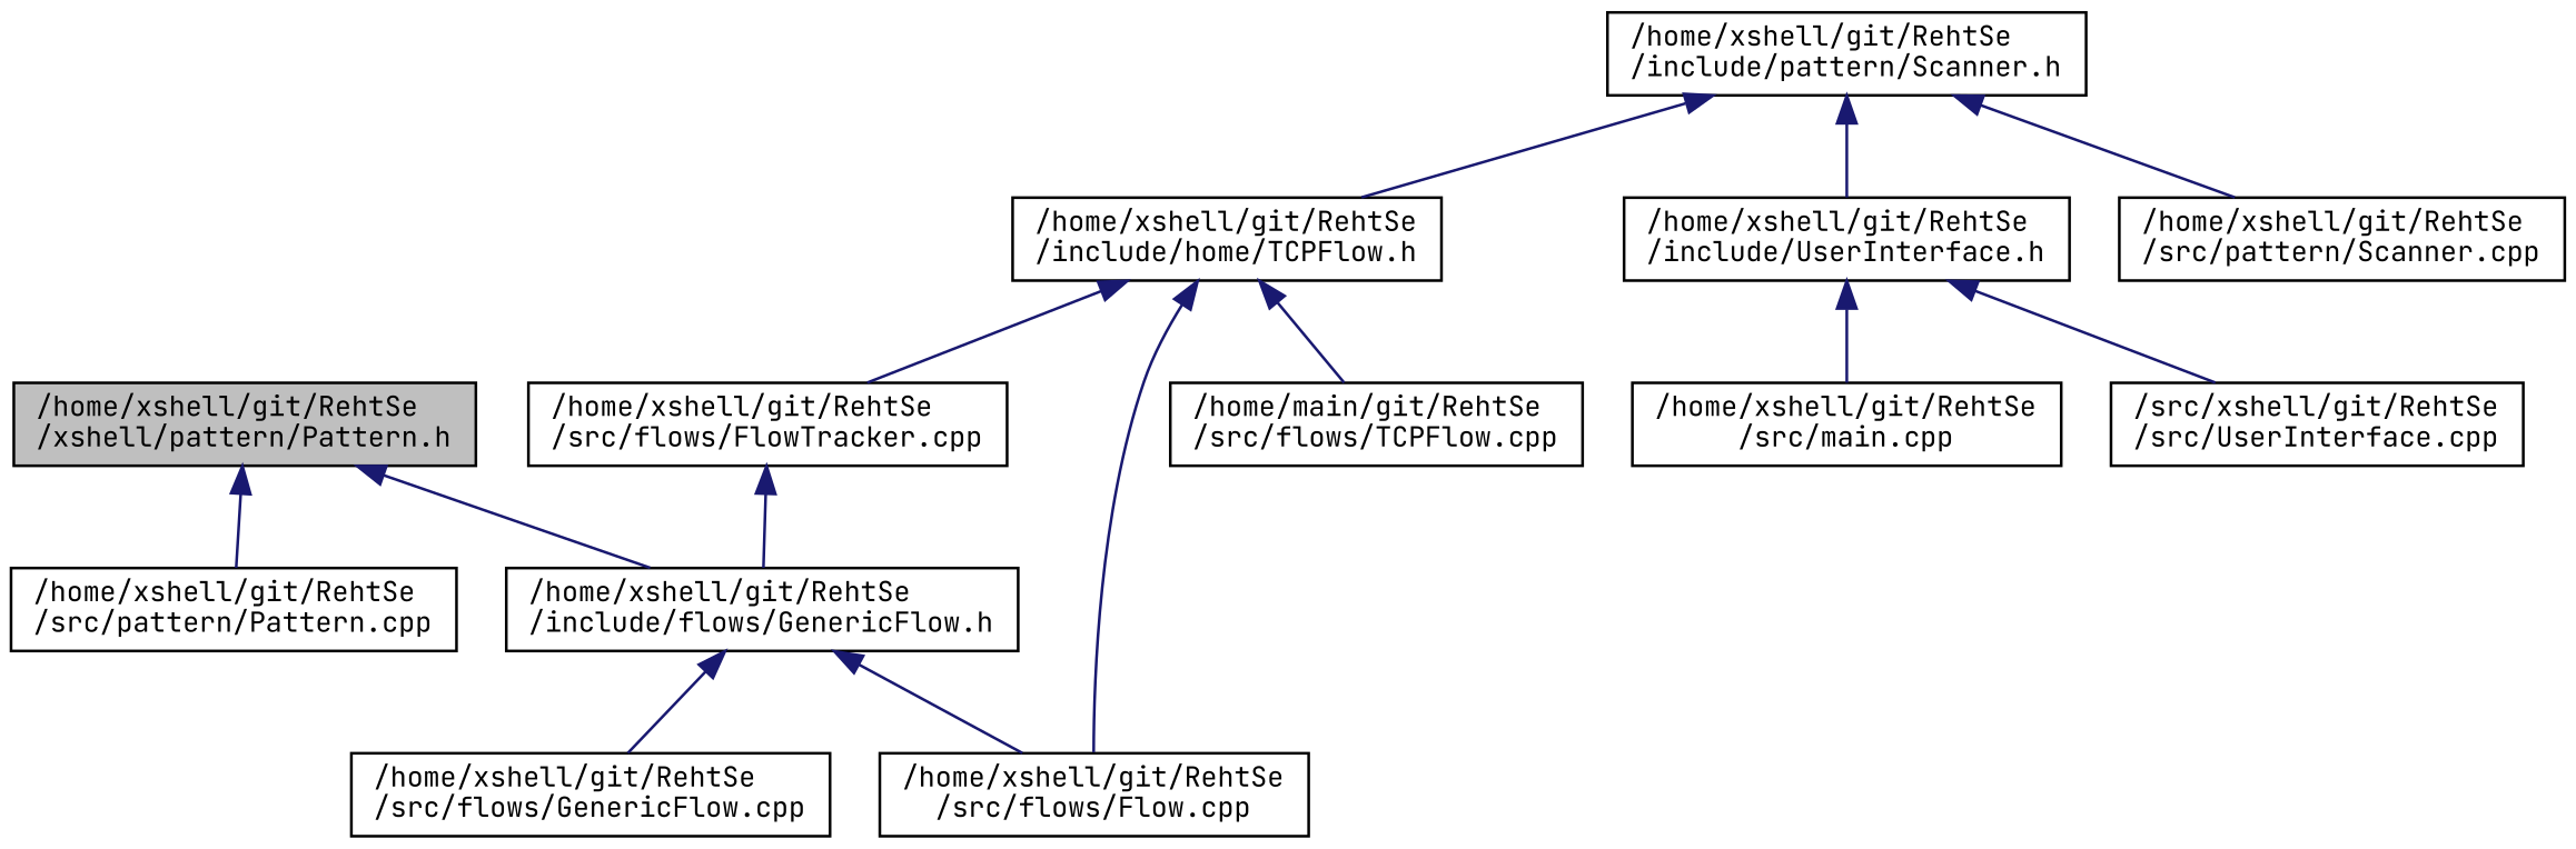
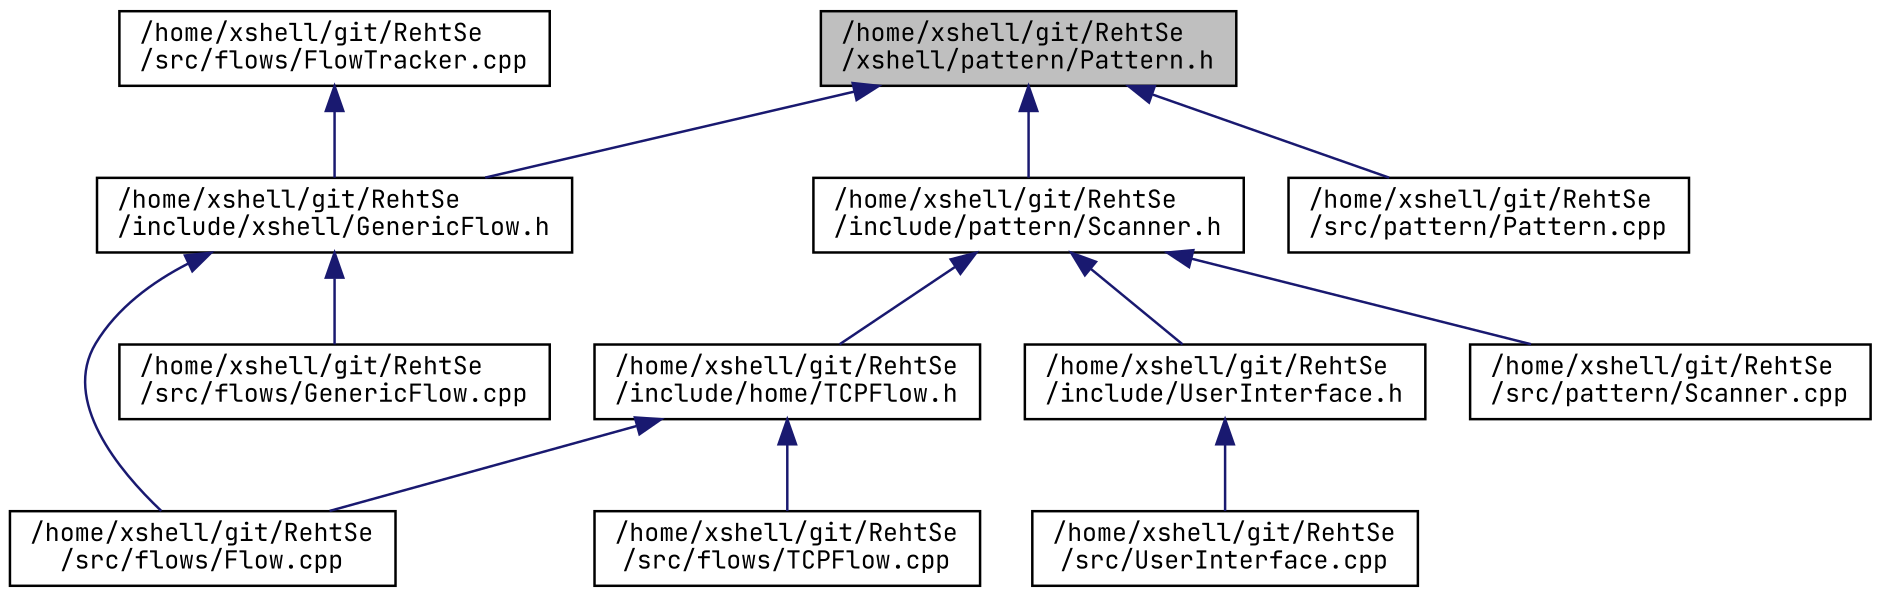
  digraph {
    fontname="JetBrains Mono"
    node [color=black fillcolor=white fontname="JetBrains Mono" fontsize=10 shape=record style=filled]
    edge [color=midnightblue dir=back fontname="JetBrains Mono" fontsize=10 labelfontname=Helvetica labelfontsize=10 style=solid]
    n1 [fillcolor=grey75 fontcolor=black height=0.2 label="/home/xshell/git/RehtSe\l/xshell/pattern/Pattern.h" width=0.4]
-   n2 [height=0.2 label="/home/xshell/git/RehtSe\l/include/flows/GenericFlow.h" width=0.4]
+   n2 [height=0.2 label="/home/xshell/git/RehtSe\l/include/xshell/GenericFlow.h" width=0.4]
    n3 [height=0.2 label="/home/xshell/git/RehtSe\l/include/pattern/Scanner.h" width=0.4]
    n4 [height=0.2 label="/home/xshell/git/RehtSe\l/src/pattern/Pattern.cpp" width=0.4]
    n5 [height=0.2 label="/home/xshell/git/RehtSe\l/src/flows/Flow.cpp" width=0.4]
    n6 [height=0.2 label="/home/xshell/git/RehtSe\l/src/flows/GenericFlow.cpp" width=0.4]
    n7 [height=0.2 label="/home/xshell/git/RehtSe\l/include/home/TCPFlow.h" width=0.4]
    n8 [height=0.2 label="/home/xshell/git/RehtSe\l/include/UserInterface.h" width=0.4]
    n9 [height=0.2 label="/home/xshell/git/RehtSe\l/src/pattern/Scanner.cpp" width=0.4]
    n10 [height=0.2 label="/home/xshell/git/RehtSe\l/src/flows/FlowTracker.cpp" width=0.4]
-   n11 [height=0.2 label="/home/main/git/RehtSe\l/src/flows/TCPFlow.cpp" width=0.4]
-   n12 [height=0.2 label="/home/xshell/git/RehtSe\l/src/main.cpp" width=0.4]
-   n13 [height=0.2 label="/src/xshell/git/RehtSe\l/src/UserInterface.cpp" width=0.4]
+   n11 [height=0.2 label="/home/xshell/git/RehtSe\l/src/flows/TCPFlow.cpp" width=0.4]
+   n13 [height=0.2 label="/home/xshell/git/RehtSe\l/src/UserInterface.cpp" width=0.4]
    n1 -> n2
+   n1 -> n3
    n1 -> n4
    n2 -> n5
    n2 -> n6
    n3 -> n7
    n3 -> n8
    n3 -> n9
    n7 -> n5
-   n7 -> n10
    n7 -> n11
-   n8 -> n12
    n8 -> n13
    n10 -> n2
  }
